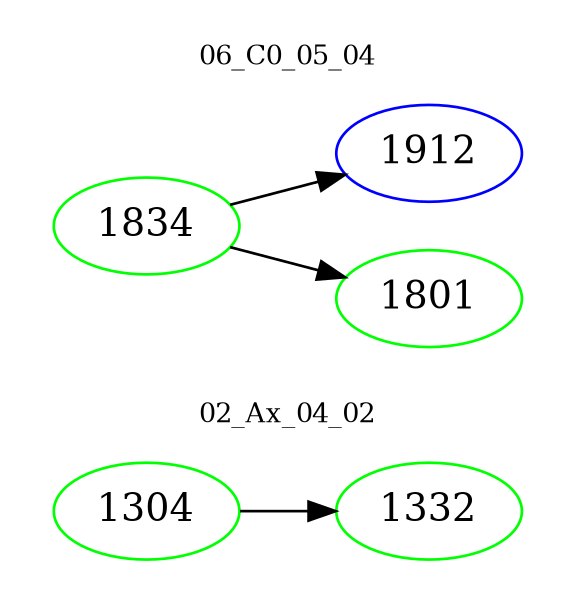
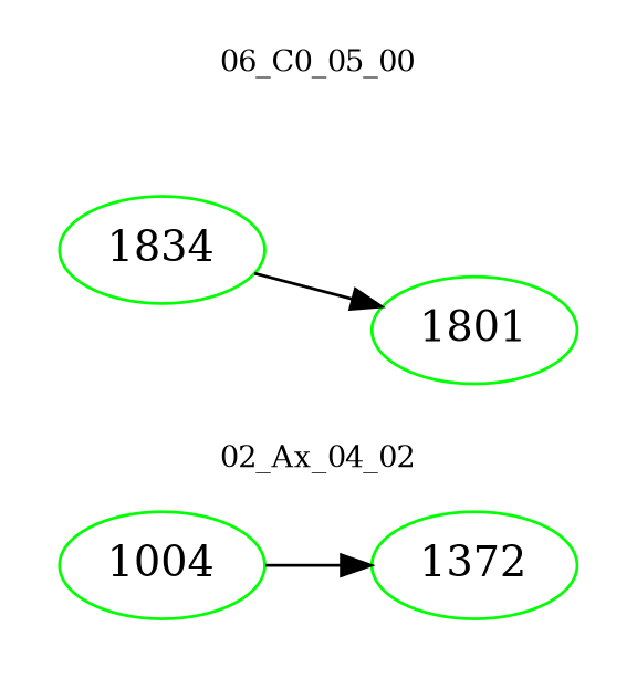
  digraph {
    rankdir=LR
    node [color=green]
    edge [color=black]
-   n1 [label=1304]
-   n2 [label=1332]
+   n1 [label=1004]
+   n2 [label=1372]
    n3 [label=1834]
    n4 [label=1801]
-   n5 [color=blue label=1912]
    subgraph cluster_1 {
      color=white
      fontsize=10
      label="02_Ax_04_02"
      n1
      n2
    }
    subgraph cluster_2 {
      color=white
      fontsize=10
-     label="06_C0_05_04"
+     label="06_C0_05_00"
      n3
      n4
-     n5
    }
    n1 -> n2
    n3 -> n4
-   n3 -> n5
  }
